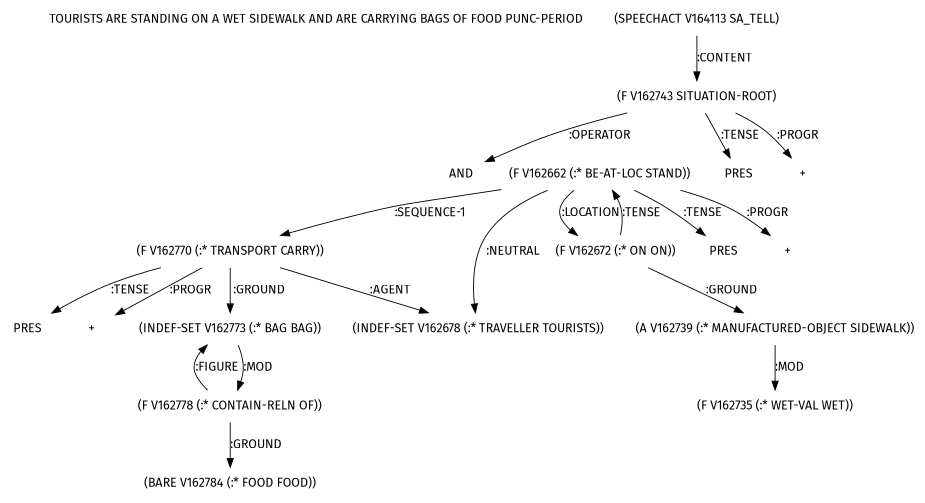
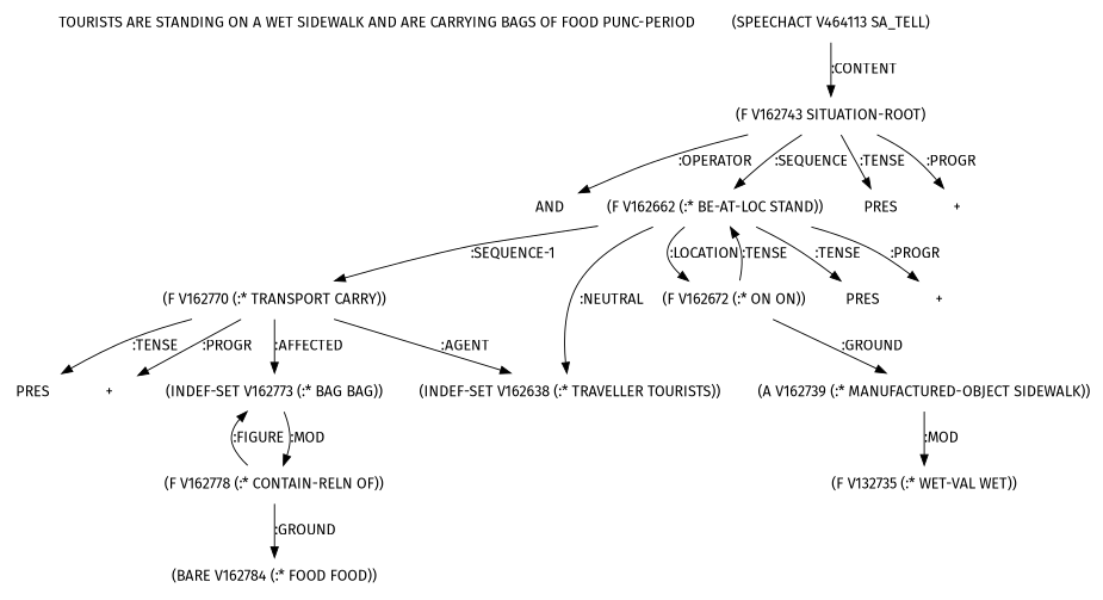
  digraph {
    fontname="Fira Sans"
    node [fontname="Fira Sans" shape=none]
    edge [fontname="Fira Sans"]
    "TOURISTS ARE STANDING ON A WET SIDEWALK AND ARE CARRYING BAGS OF FOOD PUNC-PERIOD"
-   n2 [label="(SPEECHACT V164113 SA_TELL)"]
+   n2 [label="(SPEECHACT V464113 SA_TELL)"]
    n3 [label="(F V162743 SITUATION-ROOT)"]
    n4 [label=AND]
    n5 [label="(F V162662 (:* BE-AT-LOC STAND))"]
    n6 [label=PRES]
    n7 [label="+"]
    n8 [label="(F V162770 (:* TRANSPORT CARRY))"]
-   n9 [label="(INDEF-SET V162678 (:* TRAVELLER TOURISTS))"]
+   n9 [label="(INDEF-SET V162638 (:* TRAVELLER TOURISTS))"]
    n10 [label="(F V162672 (:* ON ON))"]
    n11 [label=PRES]
    n12 [label="+"]
    n13 [label="(INDEF-SET V162773 (:* BAG BAG))"]
    n14 [label=PRES]
    n15 [label="+"]
    n16 [label="(A V162739 (:* MANUFACTURED-OBJECT SIDEWALK))"]
    n17 [label="(F V162778 (:* CONTAIN-RELN OF))"]
-   n18 [label="(F V162735 (:* WET-VAL WET))"]
+   n18 [label="(F V132735 (:* WET-VAL WET))"]
    n19 [label="(BARE V162784 (:* FOOD FOOD))"]
    n2 -> n3 [label=":CONTENT"]
    n3 -> n4 [label=":OPERATOR"]
+   n3 -> n5 [label=":SEQUENCE"]
    n3 -> n6 [label=":TENSE"]
    n3 -> n7 [label=":PROGR"]
    n5 -> n8 [label=":SEQUENCE-1"]
    n5 -> n9 [label=":NEUTRAL"]
    n5 -> n10 [label=":LOCATION"]
    n5 -> n11 [label=":TENSE"]
    n5 -> n12 [label=":PROGR"]
    n8 -> n9 [label=":AGENT"]
-   n8 -> n13 [label=":GROUND"]
+   n8 -> n13 [label=":AFFECTED"]
    n8 -> n14 [label=":TENSE"]
    n8 -> n15 [label=":PROGR"]
    n10 -> n5 [label=":TENSE"]
    n10 -> n16 [label=":GROUND"]
    n13 -> n17 [label=":MOD"]
    n16 -> n18 [label=":MOD"]
    n17 -> n13 [label=":FIGURE"]
    n17 -> n19 [label=":GROUND"]
  }
